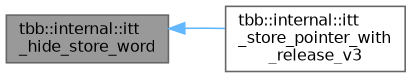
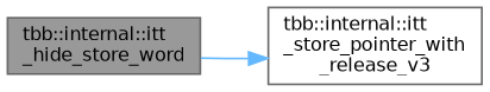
  digraph {
    rankdir=LR
    node [fontname=Helvetica fontsize=10 shape=box style=filled]
    n1 [color=gray40 fillcolor=grey60 fontcolor=black height=0.2 label="tbb::internal::itt\l_hide_store_word" width=0.4]
    n2 [color=grey40 fillcolor=white height=0.2 label="tbb::internal::itt\l_store_pointer_with\l_release_v3" width=0.4]
-   n2 -> n1 [color=steelblue1 fontname=Helvetica fontsize=10 labelfontname=Helvetica labelfontsize=10 style=solid]
+   n1 -> n2 [color=steelblue1 fontname=Helvetica fontsize=10 labelfontname=Helvetica labelfontsize=10 style=solid]
  }
